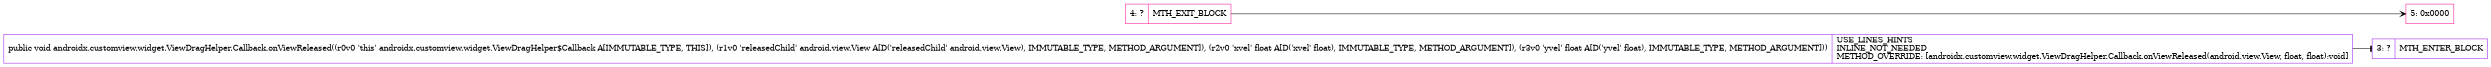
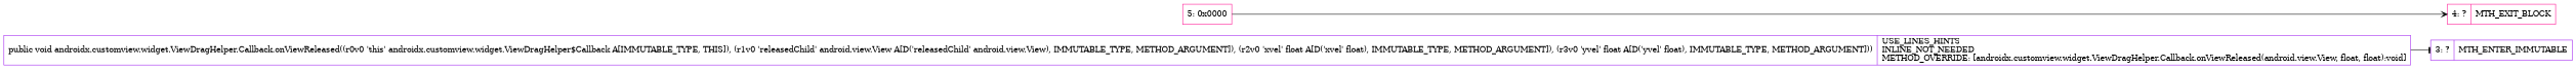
  digraph {
    rankdir=LR
    node [color=purple shape=record]
-   n1 [label="{3\:\ ?|MTH_ENTER_BLOCK\l}"]
+   n1 [label="{3\:\ ?|MTH_ENTER_IMMUTABLE\l}"]
    n2 [color=deeppink label="{5\:\ 0x0000}"]
    n3 [color=deeppink label="{4\:\ ?|MTH_EXIT_BLOCK\l}"]
    n4 [label="{public void androidx.customview.widget.ViewDragHelper.Callback.onViewReleased((r0v0 'this' androidx.customview.widget.ViewDragHelper$Callback A[IMMUTABLE_TYPE, THIS]), (r1v0 'releasedChild' android.view.View A[D('releasedChild' android.view.View), IMMUTABLE_TYPE, METHOD_ARGUMENT]), (r2v0 'xvel' float A[D('xvel' float), IMMUTABLE_TYPE, METHOD_ARGUMENT]), (r3v0 'yvel' float A[D('yvel' float), IMMUTABLE_TYPE, METHOD_ARGUMENT]))  | USE_LINES_HINTS\lINLINE_NOT_NEEDED\lMETHOD_OVERRIDE: [androidx.customview.widget.ViewDragHelper.Callback.onViewReleased(android.view.View, float, float):void]\l}"]
    subgraph cluster_1 {
      label="R(0)"
    }
-   n3 -> n2 [arrowhead=vee]
+   n2 -> n3 [arrowhead=vee]
    n4 -> n1 [arrowhead=tee]
  }
